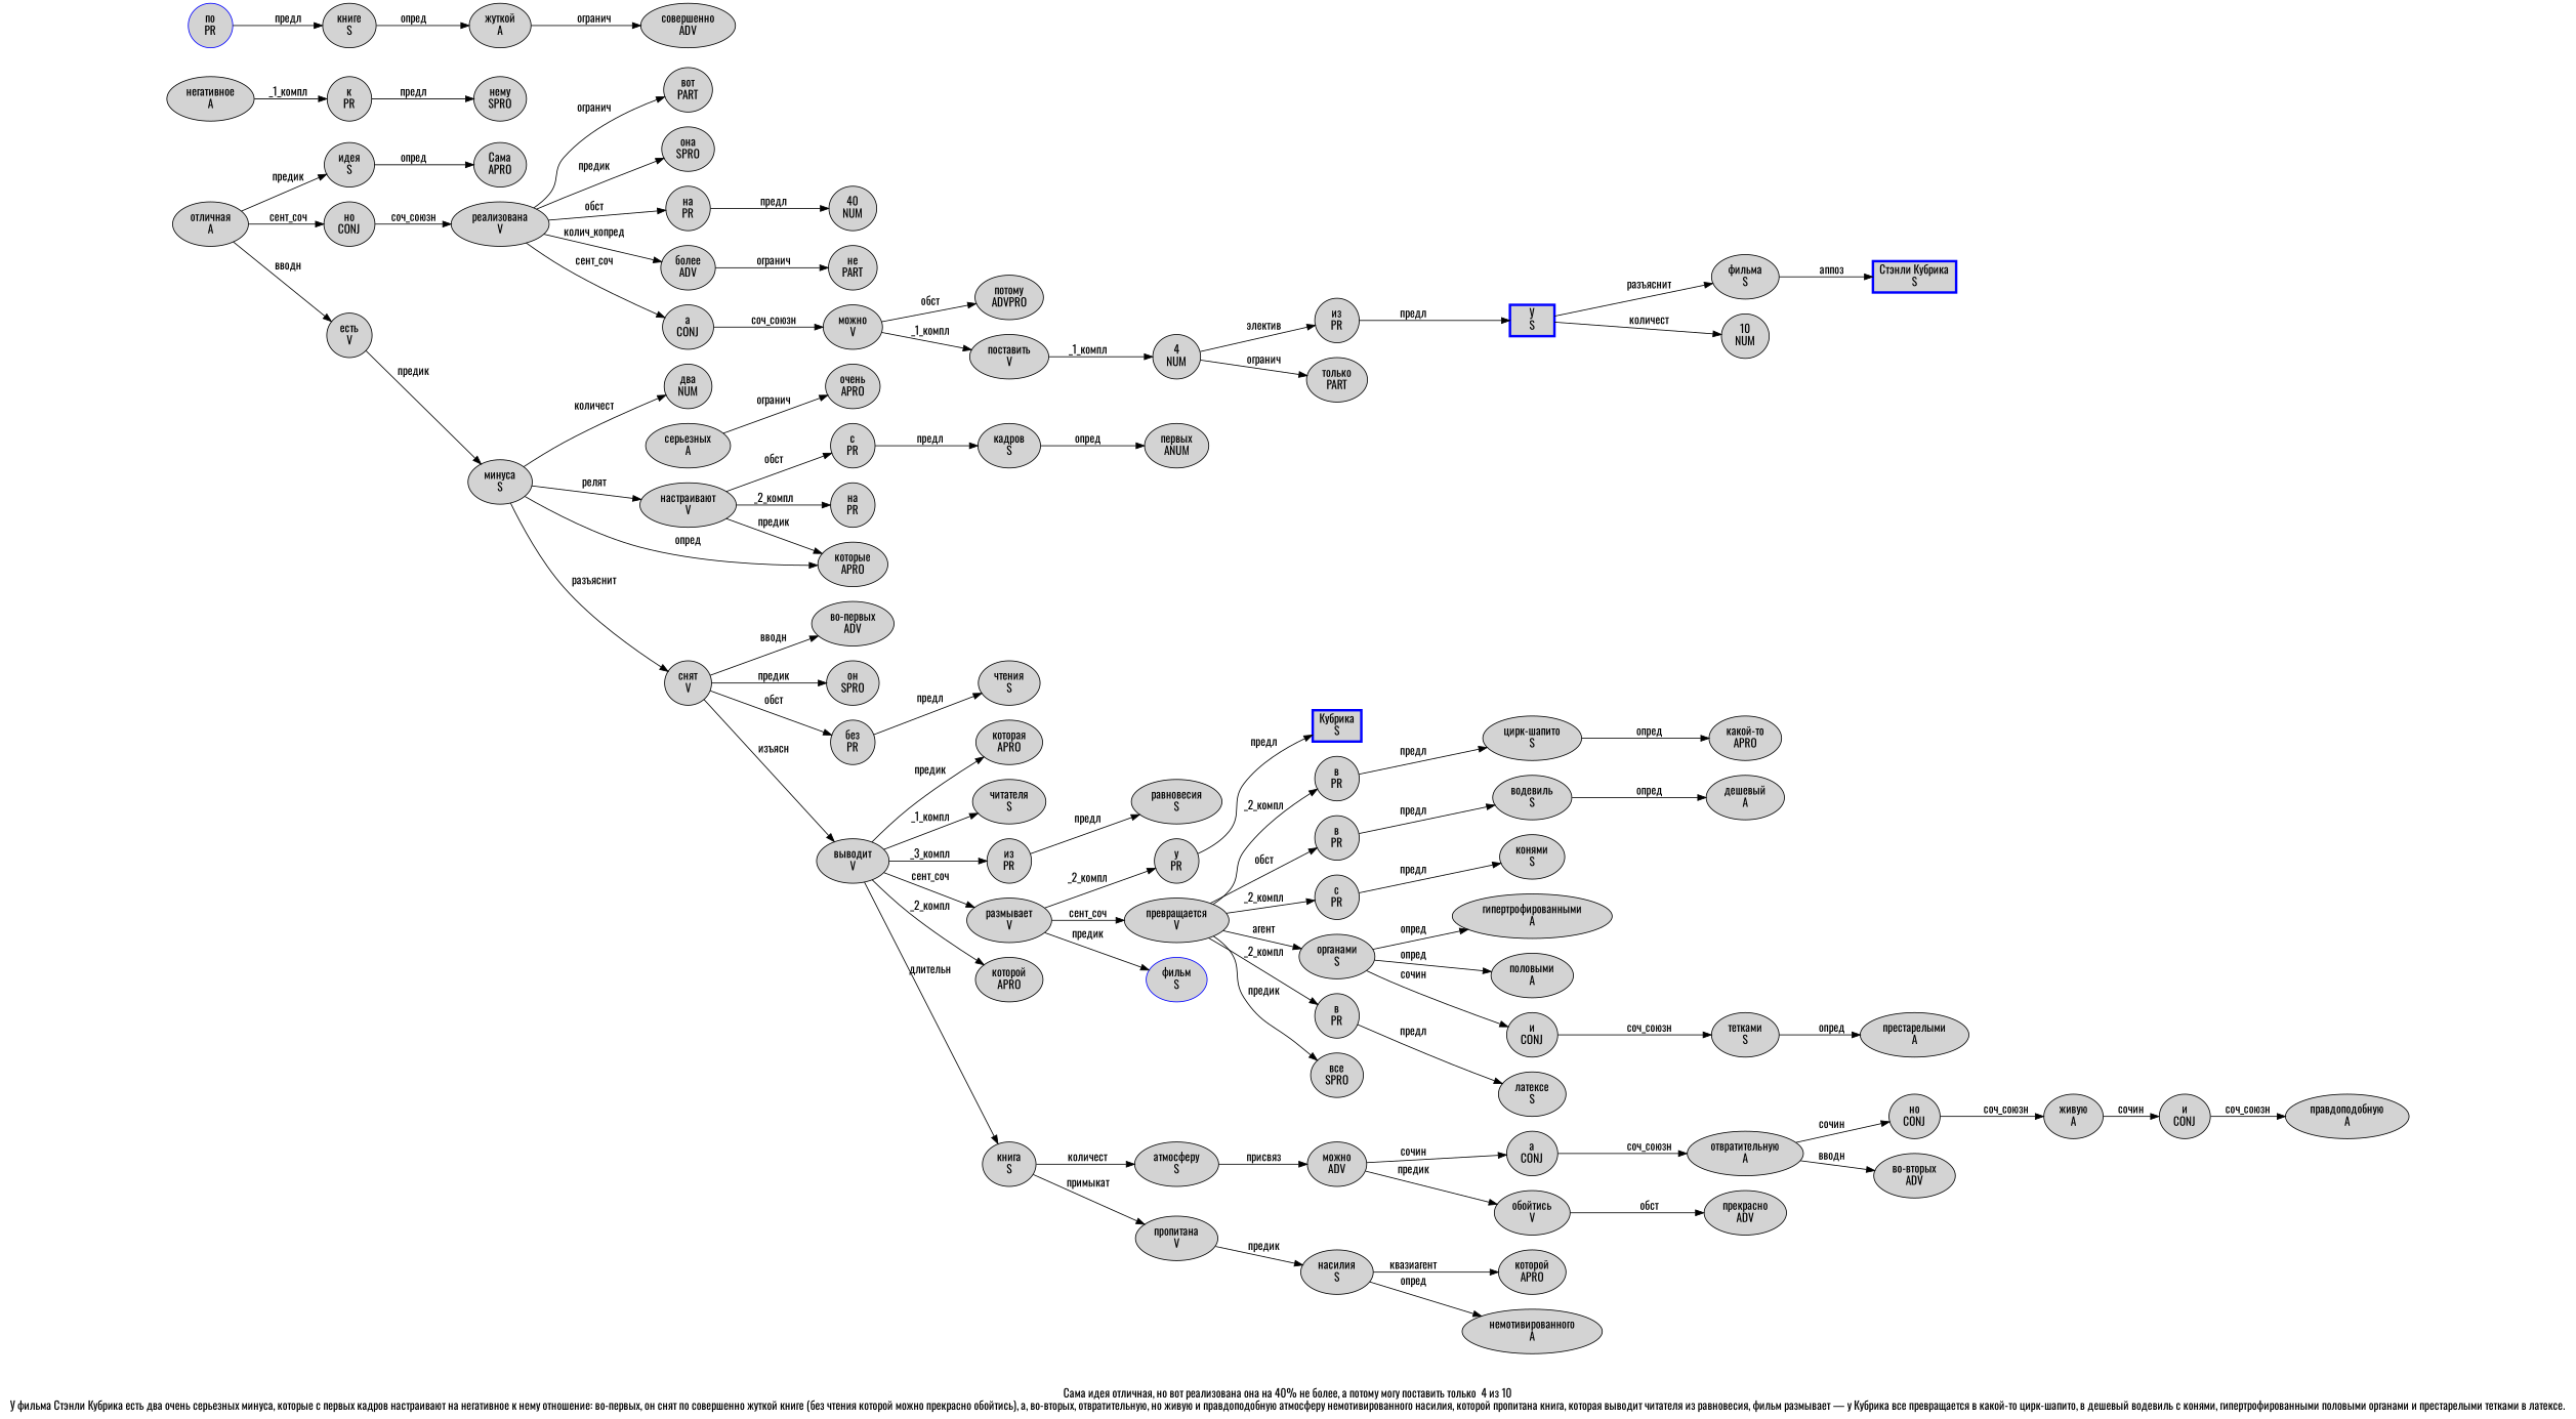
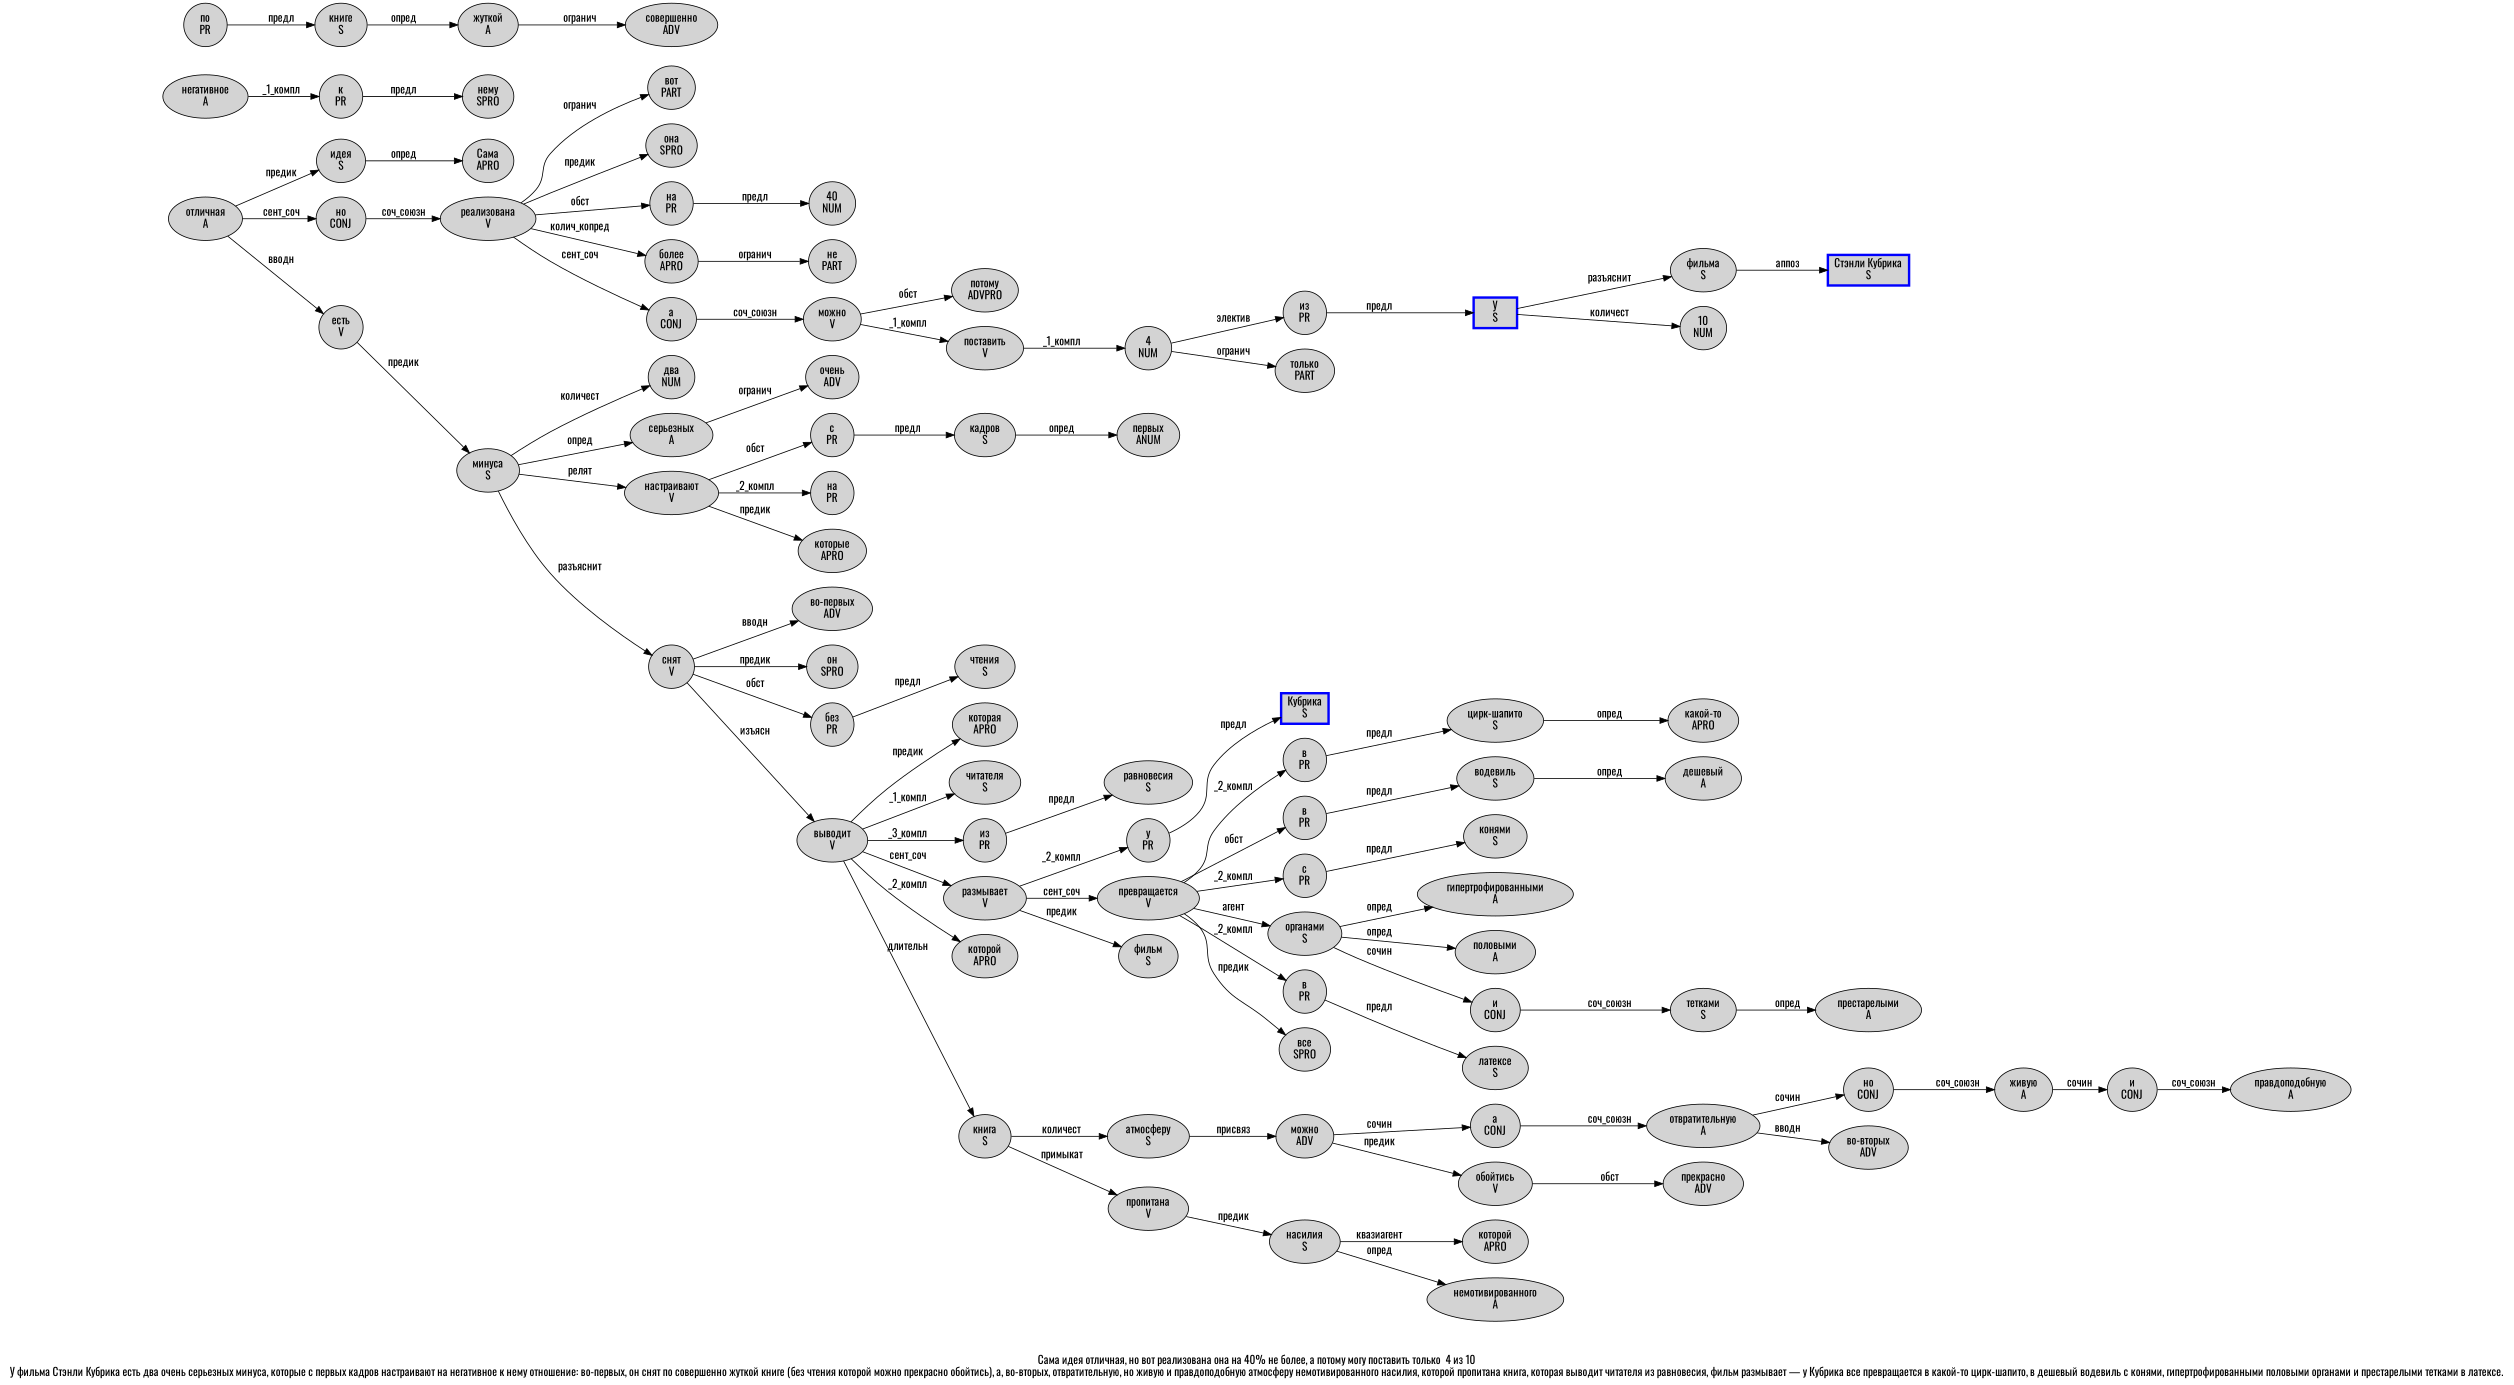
  digraph {
    fontname=Oswald
    label="Сама идея отличная, но вот реализована она на 40% не более, а потому могу поставить только  4 из 10\nУ фильма Стэнли Кубрика есть два очень серьезных минуса, которые с первых кадров настраивают на негативное к нему отношение: во-первых, он снят по совершенно жуткой книге (без чтения которой можно прекрасно обойтись), а, во-вторых, отвратительную, но живую и правдоподобную атмосферу немотивированного насилия, которой пропитана книга, которая выводит читателя из равновесия, фильм размывает — у Кубрика все превращается в какой-то цирк-шапито, в дешевый водевиль с конями, гипертрофированными половыми органами и престарелыми тетками в латексе."
    rankdir=LR
    node [fillcolor=lightgray fontname=Oswald penwidth=1 shape=ellipse style=filled]
    edge [fontname=Oswald]
    n1 [label="Сама\nAPRO"]
    n2 [label="идея\nS"]
    n3 [label="отличная\nA"]
    n4 [label="но\nCONJ"]
    n5 [label="есть\nV"]
    n6 [label="реализована\nV"]
    n7 [label="минуса\nS"]
    n8 [label="вот\nPART"]
    n9 [label="она\nSPRO"]
    n10 [label="на\nPR"]
-   n11 [label="более\nADV"]
+   n11 [label="более\nAPRO"]
    n12 [label="а\nCONJ"]
    n13 [label="40\nNUM"]
    n14 [label="не\nPART"]
    n15 [label="можно\nV"]
    n16 [label="потому\nADVPRO"]
    n17 [label="поставить\nV"]
    n18 [label="4\nNUM"]
    n19 [label="только\nPART"]
    n20 [label="из\nPR"]
    n21 [color=blue label="У\nS" penwidth=3 shape=box]
    n22 [label="10\nNUM"]
    n23 [label="фильма\nS"]
    n24 [color=blue label="Стэнли Кубрика\nS" penwidth=3 shape=box]
    n25 [label="два\nNUM"]
    n26 [label="серьезных\nA"]
    n27 [label="настраивают\nV"]
    n28 [label="снят\nV"]
-   n29 [label="очень\nAPRO"]
+   n29 [label="очень\nADV"]
    n30 [label="которые\nAPRO"]
    n31 [label="с\nPR"]
    n32 [label="на\nPR"]
    n33 [label="во-первых\nADV"]
    n34 [label="он\nSPRO"]
    n35 [label="без\nPR"]
    n36 [label="выводит\nV"]
    n37 [label="кадров\nS"]
    n38 [label="первых\nANUM"]
    n39 [label="негативное\nA"]
    n40 [label="к\nPR"]
    n41 [label="нему\nSPRO"]
-   n42 [label="по\nPR" color=blue]
+   n42 [label="по\nPR"]
    n43 [label="книге\nS"]
    n44 [label="чтения\nS"]
    n45 [label="которой\nAPRO"]
    n46 [label="книга\nS"]
    n47 [label="которая\nAPRO"]
    n48 [label="читателя\nS"]
    n49 [label="из\nPR"]
    n50 [label="размывает\nV"]
    n51 [label="жуткой\nA"]
    n52 [label="совершенно\nADV"]
    n53 [label="можно\nADV"]
    n54 [label="обойтись\nV"]
    n55 [label="а\nCONJ"]
    n56 [label="прекрасно\nADV"]
    n57 [label="отвратительную\nA"]
    n58 [label="во-вторых\nADV"]
    n59 [label="но\nCONJ"]
    n60 [label="живую\nA"]
    n61 [label="и\nCONJ"]
    n62 [label="правдоподобную\nA"]
    n63 [label="атмосферу\nS"]
    n64 [label="немотивированного\nA"]
    n65 [label="насилия\nS"]
    n66 [label="которой\nAPRO"]
    n67 [label="пропитана\nV"]
    n68 [label="равновесия\nS"]
-   n69 [label="фильм\nS" color=blue]
+   n69 [label="фильм\nS"]
    n70 [label="у\nPR"]
    n71 [label="превращается\nV"]
    n72 [color=blue label="Кубрика\nS" penwidth=3 shape=box]
    n73 [label="все\nSPRO"]
    n74 [label="в\nPR"]
    n75 [label="в\nPR"]
    n76 [label="с\nPR"]
    n77 [label="органами\nS"]
    n78 [label="в\nPR"]
    n79 [label="цирк-шапито\nS"]
    n80 [label="водевиль\nS"]
    n81 [label="конями\nS"]
    n82 [label="гипертрофированными\nA"]
    n83 [label="половыми\nA"]
    n84 [label="и\nCONJ"]
    n85 [label="латексе\nS"]
    n86 [label="какой-то\nAPRO"]
    n87 [label="дешевый\nA"]
    n88 [label="тетками\nS"]
    n89 [label="престарелыми\nA"]
    n2 -> n1 [label="опред"]
    n3 -> n2 [label="предик"]
    n3 -> n4 [label="сент_соч"]
    n3 -> n5 [label="вводн"]
    n4 -> n6 [label="соч_союзн"]
    n5 -> n7 [label="предик"]
    n6 -> n8 [label="огранич"]
    n6 -> n9 [label="предик"]
    n6 -> n10 [label="обст"]
    n6 -> n11 [label="колич_копред"]
    n6 -> n12 [label="сент_соч"]
    n7 -> n25 [label="количест"]
-   n7 -> n30 [label="опред"]
+   n7 -> n26 [label="опред"]
    n7 -> n27 [label="релят"]
    n7 -> n28 [label="разъяснит"]
    n10 -> n13 [label="предл"]
    n11 -> n14 [label="огранич"]
    n12 -> n15 [label="соч_союзн"]
    n15 -> n16 [label="обст"]
    n15 -> n17 [label="_1_компл"]
    n17 -> n18 [label="_1_компл"]
    n18 -> n19 [label="огранич"]
    n18 -> n20 [label="электив"]
    n20 -> n21 [label="предл"]
    n21 -> n22 [label="количест"]
    n21 -> n23 [label="разъяснит"]
    n23 -> n24 [label="аппоз"]
    n26 -> n29 [label="огранич"]
    n27 -> n30 [label="предик"]
    n27 -> n31 [label="обст"]
    n27 -> n32 [label="_2_компл"]
    n28 -> n33 [label="вводн"]
    n28 -> n34 [label="предик"]
    n28 -> n35 [label="обст"]
    n28 -> n36 [label="изъясн"]
    n31 -> n37 [label="предл"]
    n35 -> n44 [label="предл"]
    n36 -> n45 [label="_2_компл"]
    n36 -> n46 [label="длительн"]
    n36 -> n47 [label="предик"]
    n36 -> n48 [label="_1_компл"]
    n36 -> n49 [label="_3_компл"]
    n36 -> n50 [label="сент_соч"]
    n37 -> n38 [label="опред"]
    n39 -> n40 [label="_1_компл"]
    n40 -> n41 [label="предл"]
    n42 -> n43 [label="предл"]
    n43 -> n51 [label="опред"]
    n46 -> n63 [label="количест"]
    n46 -> n67 [label="примыкат"]
    n49 -> n68 [label="предл"]
    n50 -> n69 [label="предик"]
    n50 -> n70 [label="_2_компл"]
    n50 -> n71 [label="сент_соч"]
    n51 -> n52 [label="огранич"]
    n53 -> n54 [label="предик"]
    n53 -> n55 [label="сочин"]
    n54 -> n56 [label="обст"]
    n55 -> n57 [label="соч_союзн"]
    n57 -> n58 [label="вводн"]
    n57 -> n59 [label="сочин"]
    n59 -> n60 [label="соч_союзн"]
    n60 -> n61 [label="сочин"]
    n61 -> n62 [label="соч_союзн"]
    n63 -> n53 [label="присвяз"]
    n65 -> n64 [label="опред"]
    n65 -> n66 [label="квазиагент"]
    n67 -> n65 [label="предик"]
    n70 -> n72 [label="предл"]
    n71 -> n73 [label="предик"]
    n71 -> n74 [label="_2_компл"]
    n71 -> n75 [label="обст"]
    n71 -> n76 [label="_2_компл"]
    n71 -> n77 [label="агент"]
    n71 -> n78 [label="_2_компл"]
    n74 -> n79 [label="предл"]
    n75 -> n80 [label="предл"]
    n76 -> n81 [label="предл"]
    n77 -> n82 [label="опред"]
    n77 -> n83 [label="опред"]
    n77 -> n84 [label="сочин"]
    n78 -> n85 [label="предл"]
    n79 -> n86 [label="опред"]
    n80 -> n87 [label="опред"]
    n84 -> n88 [label="соч_союзн"]
    n88 -> n89 [label="опред"]
  }
